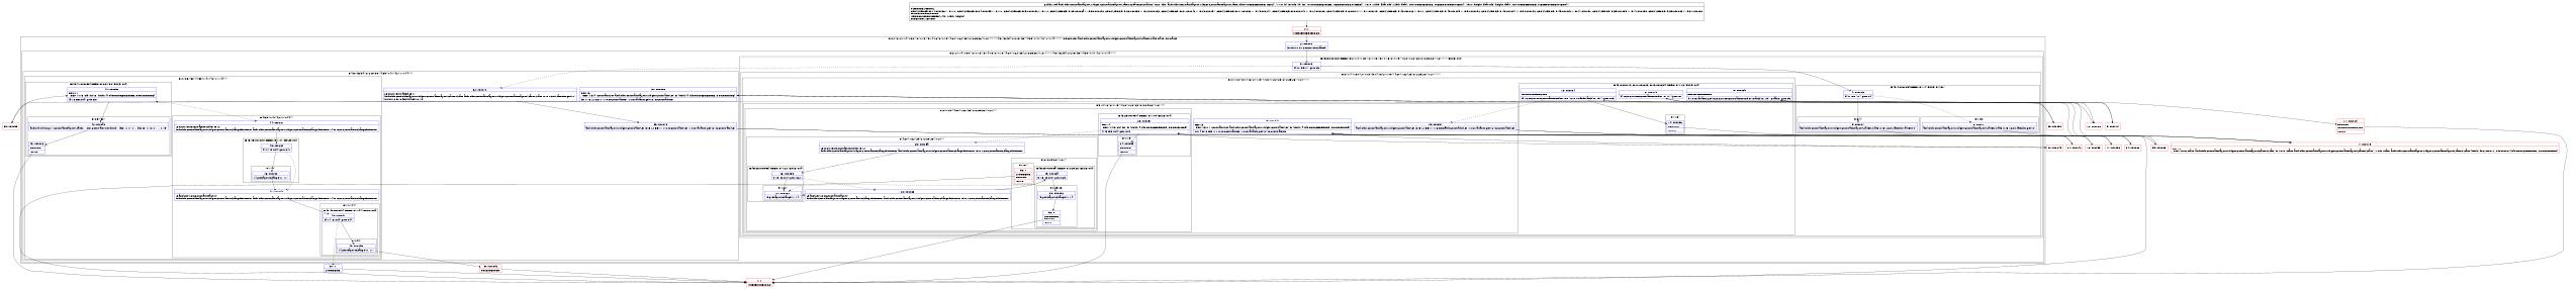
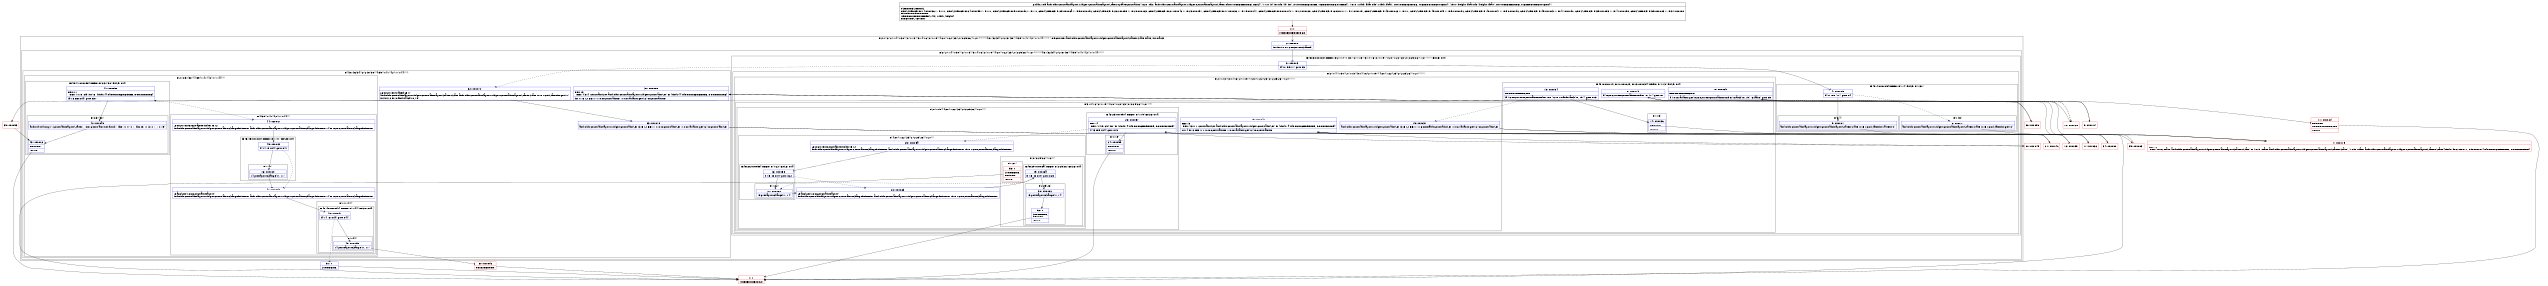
  digraph {
    node [color=blue shape=record]
    edge [arrowhead=normal]
    n1 [label="{5\:\ 0x0007|androidx.constraintlayout.widget.ConstraintLayoutStates$State r0 = r6.mStateList.valueAt(0)\l}"]
    n2 [label="{6\:\ 0x0011|androidx.constraintlayout.widget.ConstraintLayoutStates$State r0 = r6.mStateList.get(r0)\l}"]
    n3 [label="{4\:\ 0x0005|if (r7 == (\-1)) goto L4\l}"]
    n4 [label="{14\:\ 0x0036|RETURN\l|return\l}"]
    n5 [label="{8\:\ 0x001b|if (r6.mCurrentConstraintNumber != (\-1)) goto L7\l}"]
-   n6 [label="{10\:\ 0x002b|ADDED_TO_ENTER\l|if (r0.mVariants.get(r6.mCurrentConstraintNumber).match(r8, r9) != false) goto L9\l}"]
+   n6 [label="{10\:\ 0x002b|ADDED_TO_REGION\l|if (r0.mVariants.get(r6.mCurrentConstraintNumber).match(r8, r9) != false) goto L9\l}"]
    n7 [label="{13\:\ 0x0034|ADDED_TO_REGION\l|if (r6.mCurrentConstraintNumber == (r2 = r0.findMatch(r8, r9))) goto L13\l}"]
    n8 [label="{24\:\ 0x0059|RETURN\l|return\l}"]
    n9 [label="{23\:\ 0x0057|PHI: r4 \l  PHI: (r4v9 'cid' int) =  binds: [] A[DONT_GENERATE, DONT_INLINE]\l|if (r3 == null) goto L19\l}"]
    n10 [label="{27\:\ 0x0060|r5.preLayoutChange(\-1, r4)\l}"]
    n11 [label="{26\:\ 0x005e|if (r5 != null) goto L22\l}"]
    n12 [label="{30\:\ 0x006c|r5.postLayoutChange(\-1, r4)\l}"]
    n13 [label="{52\:\ ?|SYNTHETIC\lRETURN\l|return\l}"]
    n14 [label="{29\:\ 0x006a|if (r5 != null) goto L25\l}"]
    n15 [color=red label="{53\:\ ?|SYNTHETIC\lRETURN\l|return\l}"]
    n16 [label="{25\:\ 0x005a|r6.mCurrentConstraintNumber = r2\landroidx.constraintlayout.widget.ConstraintsChangedListener androidx.constraintlayout.widget.ConstraintsChangedListener r5 = r6.mConstraintsChangedListener\l}"]
    n17 [label="{28\:\ 0x0063|r3.applyTo(r6.mConstraintLayout)\landroidx.constraintlayout.widget.ConstraintsChangedListener androidx.constraintlayout.widget.ConstraintsChangedListener r5 = r6.mConstraintsChangedListener\l}"]
    n18 [label="{15\:\ 0x0037|androidx.constraintlayout.widget.ConstraintSet r3 = r2 == \-1 ? r6.mDefaultConstraintSet : r0.mVariants.get(r2).mConstraintSet\l}"]
    n19 [label="{19\:\ 0x0047|PHI: r3 \l  PHI: (r3v11 'constraintSet' androidx.constraintlayout.widget.ConstraintSet) =  binds: [] A[DONT_GENERATE, DONT_INLINE]\l|int r4 = r2 == \-1 ? r0.mConstraintID : r0.mVariants.get(r2).mConstraintID\l}"]
    n20 [label="{3\:\ 0x0003|if (r0 == r7) goto L3\l}"]
    n21 [label="{42\:\ 0x00a0|android.util.Log.v(\"ConstraintLayoutStates\", \"NO Constraint set found ! id=\" + r7 + \", dim =\" + r8 + \", \" + r9)\l}"]
    n22 [label="{43\:\ 0x00c6|RETURN\l|return\l}"]
    n23 [label="{41\:\ 0x009e|PHI: r1 \l  PHI: (r1v5 'cid' int) =  binds: [] A[DONT_GENERATE, DONT_INLINE]\l|if (r3 == null) goto L37\l}"]
    n24 [label="{46\:\ 0x00cd|r4.preLayoutChange(r7, r1)\l}"]
    n25 [label="{45\:\ 0x00cb|if (r4 != null) goto L41\l}"]
    n26 [label="{49\:\ 0x00d9|r4.postLayoutChange(r7, r1)\l}"]
    n27 [label="{48\:\ 0x00d7|if (r4 != null) goto L44\l}"]
    n28 [label="{44\:\ 0x00c7|r6.mCurrentConstraintNumber = r2\landroidx.constraintlayout.widget.ConstraintsChangedListener androidx.constraintlayout.widget.ConstraintsChangedListener r4 = r6.mConstraintsChangedListener\l}"]
    n29 [label="{47\:\ 0x00d0|r3.applyTo(r6.mConstraintLayout)\landroidx.constraintlayout.widget.ConstraintsChangedListener androidx.constraintlayout.widget.ConstraintsChangedListener r4 = r6.mConstraintsChangedListener\l}"]
    n30 [label="{32\:\ 0x0070|r6.mCurrentStateId = r7\landroidx.constraintlayout.widget.ConstraintLayoutStates$State androidx.constraintlayout.widget.ConstraintLayoutStates.State r0 = r6.mStateList.get(r7)\lint int r2 = r0.findMatch(r8, r9)\l}"]
    n31 [label="{33\:\ 0x007e|androidx.constraintlayout.widget.ConstraintSet r3 = r2 == \-1 ? r0.mConstraintSet : r0.mVariants.get(r2).mConstraintSet\l}"]
    n32 [label="{37\:\ 0x008e|PHI: r3 \l  PHI: (r3v4 'constraintSet' androidx.constraintlayout.widget.ConstraintSet) =  binds: [] A[DONT_GENERATE, DONT_INLINE]\l|int r1 = r2 == \-1 ? r0.mConstraintID : r0.mVariants.get(r2).mConstraintID\l}"]
    n33 [label="{2\:\ 0x0000|int int r0 = r6.mCurrentStateId\l}"]
    n34 [color=red label="{7\:\ 0x0019|PHI: r0 \l  PHI: (r0v6 'state' androidx.constraintlayout.widget.ConstraintLayoutStates$State) = (r0v5 'state' androidx.constraintlayout.widget.ConstraintLayoutStates$State), (r0v9 'state' androidx.constraintlayout.widget.ConstraintLayoutStates$State) binds: [B:6:0x0011, B:5:0x0007] A[DONT_GENERATE, DONT_INLINE]\l}"]
    n35 [color=red label="{1\:\ ?|MTH_EXIT_BLOCK\l}"]
    n36 [color=red label="{9\:\ 0x001d}"]
    n37 [color=red label="{12\:\ 0x002e}"]
    n38 [color=red label="{11\:\ 0x002d|RETURN\lADDED_TO_REGION\l|return\l}"]
    n39 [color=red label="{16\:\ 0x0039}"]
    n40 [color=red label="{17\:\ 0x003c}"]
    n41 [color=red label="{20\:\ 0x0049}"]
    n42 [color=red label="{21\:\ 0x004c}"]
    n43 [color=red label="{50\:\ 0x00dc|ORIG_RETURN\l}"]
    n44 [label="{51\:\ ?|SYNTHETIC\l}"]
    n45 [color=red label="{34\:\ 0x0080}"]
    n46 [color=red label="{35\:\ 0x0083}"]
    n47 [color=red label="{38\:\ 0x0090}"]
    n48 [color=red label="{39\:\ 0x0093}"]
    n49 [color=red label="{0\:\ ?|MTH_ENTER_BLOCK\l}"]
    n50 [label="{public void androidx.constraintlayout.widget.ConstraintLayoutStates.updateConstraints((r6v0 'this' androidx.constraintlayout.widget.ConstraintLayoutStates A[IMMUTABLE_TYPE, THIS]), (r7v0 'id' int A[D('id' int), IMMUTABLE_TYPE, METHOD_ARGUMENT]), (r8v0 'width' float A[D('width' float), IMMUTABLE_TYPE, METHOD_ARGUMENT]), (r9v0 'height' float A[D('height' float), IMMUTABLE_TYPE, METHOD_ARGUMENT]))  | USE_LINES_HINTS\lCROSS_EDGE: B:14:0x0036 \-\> B:1:?, CROSS_EDGE: B:24:0x0059 \-\> B:1:?, CROSS_EDGE: B:50:0x00dc \-\> B:1:?, CROSS_EDGE: B:29:0x006a \-\> B:50:0x00dc, CROSS_EDGE: B:26:0x005e \-\> B:28:0x0063, CROSS_EDGE: B:21:0x004c \-\> B:23:0x0057, CROSS_EDGE: B:17:0x003c \-\> B:19:0x0047, CROSS_EDGE: B:8:0x001b \-\> B:12:0x002e, CROSS_EDGE: B:6:0x0011 \-\> B:7:0x0019, CROSS_EDGE: B:43:0x00c6 \-\> B:1:?, CROSS_EDGE: B:49:0x00d9 \-\> B:50:0x00dc, CROSS_EDGE: B:48:0x00d7 \-\> B:50:0x00dc, CROSS_EDGE: B:45:0x00cb \-\> B:47:0x00d0, CROSS_EDGE: B:39:0x0093 \-\> B:41:0x009e, CROSS_EDGE: B:35:0x0083 \-\> B:37:0x008e\lINLINE_NOT_NEEDED\lMETHOD_PARAMETERS: [id, width, height]\lTYPE_VARS: EMPTY\l}" color=""]
    subgraph cluster_1 {
      label="R(2:1|(2:(2:(1:4)(1:30)|(2:(1:13)|(3:14|16|(2:(1:19)|(4:20|(1:22)|23|(2:(2:25|26)|(1:27)))))))|(4:31|32|34|(2:(2:37|38)|(4:39|(1:41)|42|(1:(1:44))))))) | DECL_VAR: androidx.constraintlayout.widget.ConstraintLayoutStates$State state, int match\l"
      n33
      subgraph cluster_2 {
        label="R(2:(2:(1:4)(1:30)|(2:(1:13)|(3:14|16|(2:(1:19)|(4:20|(1:22)|23|(2:(2:25|26)|(1:27)))))))|(4:31|32|34|(2:(2:37|38)|(4:39|(1:41)|42|(1:(1:44))))))"
        subgraph cluster_3 {
          label="IF [B:3:0x0003] THEN: R(2:(1:4)(1:30)|(2:(1:13)|(3:14|16|(2:(1:19)|(4:20|(1:22)|23|(2:(2:25|26)|(1:27))))))) ELSE: null"
          n20
          subgraph cluster_4 {
            label="R(2:(1:4)(1:30)|(2:(1:13)|(3:14|16|(2:(1:19)|(4:20|(1:22)|23|(2:(2:25|26)|(1:27)))))))"
            subgraph cluster_5 {
              label="IF [B:4:0x0005] THEN: R(1:4) ELSE: R(1:30)"
              n3
              subgraph cluster_6 {
                label="R(6:4)"
                n1
              }
              subgraph cluster_7 {
                label="R(1:30)"
                n2
              }
            }
            subgraph cluster_8 {
              label="R(2:(1:13)|(3:14|16|(2:(1:19)|(4:20|(1:22)|23|(2:(2:25|26)|(1:27))))))"
              subgraph cluster_9 {
                label="IF [B:8:0x001b, B:10:0x002b, B:13:0x0034] THEN: R(1:13) ELSE: null"
                n5
                n6
                n7
                subgraph cluster_10 {
                  label="R(1:13)"
                  n4
                }
              }
              subgraph cluster_11 {
                label="R(3:14|16|(2:(1:19)|(4:20|(1:22)|23|(2:(2:25|26)|(1:27)))))"
                n18
                n19
                subgraph cluster_12 {
                  label="R(2:(1:19)|(4:20|(1:22)|23|(2:(2:25|26)|(1:27))))"
                  subgraph cluster_13 {
                    label="IF [B:23:0x0057] THEN: R(1:19) ELSE: null"
                    n9
                    subgraph cluster_14 {
                      label="R(1:19)"
                      n8
                    }
                  }
                  subgraph cluster_15 {
                    label="R(4:20|(1:22)|23|(2:(2:25|26)|(1:27)))"
                    n16
                    n17
                    subgraph cluster_16 {
                      label="IF [B:26:0x005e] THEN: R(1:22) ELSE: null"
                      n11
                      subgraph cluster_17 {
                        label="R(1:22)"
                        n10
                      }
                    }
                    subgraph cluster_18 {
                      label="R(2:(2:25|26)|(1:27))"
                      subgraph cluster_19 {
                        label="IF [B:29:0x006a] THEN: R(2:25|26) ELSE: null"
                        n14
                        subgraph cluster_20 {
                          label="R(2:25|26)"
                          n12
                          n13
                        }
                      }
                      subgraph cluster_21 {
                        label="R(1:27)"
                        n15
                      }
                    }
                  }
                }
              }
            }
          }
        }
        subgraph cluster_22 {
          label="R(4:31|32|34|(2:(2:37|38)|(4:39|(1:41)|42|(1:(1:44)))))"
          n30
          n31
          n32
          subgraph cluster_23 {
            label="R(2:(2:37|38)|(4:39|(1:41)|42|(1:(1:44))))"
            subgraph cluster_24 {
              label="IF [B:41:0x009e] THEN: R(2:37|38) ELSE: null"
              n23
              subgraph cluster_25 {
                label="R(2:37|38)"
                n21
                n22
              }
            }
            subgraph cluster_26 {
              label="R(4:39|(1:41)|42|(1:(1:44)))"
              n28
              n29
              subgraph cluster_27 {
                label="IF [B:45:0x00cb] THEN: R(1:41) ELSE: null"
                n25
                subgraph cluster_28 {
                  label="R(1:41)"
                  n24
                }
              }
              subgraph cluster_29 {
                label="R(1:(1:44))"
                subgraph cluster_30 {
                  label="IF [B:48:0x00d7] THEN: R(1:44) ELSE: null"
                  n27
                  subgraph cluster_31 {
                    label="R(1:44)"
                    n26
                  }
                }
              }
            }
          }
        }
      }
    }
    n1 -> n34
    n2 -> n34 [arrowhead=tee]
    n3 -> n1
    n3 -> n2 [style=dashed]
    n4 -> n35
    n5 -> n36
    n5 -> n37 [arrowhead=vee style=dashed]
    n6 -> n37 [arrowhead=tee style=dashed]
    n6 -> n38 [arrowhead=tee]
    n7 -> n4 [arrowhead=vee]
    n7 -> n18 [arrowhead=tee style=dashed]
    n8 -> n35
    n9 -> n8 [arrowhead=tee]
    n9 -> n16 [arrowhead=tee style=dashed]
    n10 -> n17
    n11 -> n10
    n11 -> n17 [arrowhead=vee style=dashed]
    n12 -> n13 [arrowhead=vee]
    n13 -> n35 [arrowhead=vee]
    n14 -> n10 [style=dashed]
    n14 -> n12 [arrowhead=vee]
    n15 -> n35 [arrowhead=vee]
    n16 -> n11 [arrowhead=tee]
    n17 -> n14 [arrowhead=vee]
    n18 -> n39 [arrowhead=tee]
    n18 -> n40 [arrowhead=vee]
    n19 -> n41
    n19 -> n42
    n20 -> n3 [arrowhead=tee]
    n20 -> n30 [arrowhead=tee style=dashed]
    n21 -> n22 [arrowhead=vee]
    n22 -> n35
    n23 -> n21
    n23 -> n28 [arrowhead=vee style=dashed]
    n24 -> n29 [arrowhead=tee]
    n25 -> n24
    n25 -> n29 [arrowhead=tee style=dashed]
    n26 -> n43 [arrowhead=tee]
    n27 -> n26 [arrowhead=vee]
    n27 -> n44 [arrowhead=tee style=dashed]
    n28 -> n25
    n29 -> n27 [arrowhead=tee]
    n30 -> n31 [arrowhead=vee]
    n31 -> n45
    n31 -> n46
    n32 -> n47
    n32 -> n48
    n33 -> n20 [arrowhead=tee]
    n34 -> n5 [arrowhead=vee]
    n36 -> n6 [arrowhead=vee]
    n37 -> n7 [arrowhead=tee]
    n38 -> n35 [arrowhead=tee]
    n39 -> n19
    n40 -> n19 [arrowhead=tee]
    n41 -> n9 [arrowhead=tee]
    n42 -> n9 [arrowhead=vee]
    n43 -> n35
    n44 -> n35
    n45 -> n32
    n46 -> n32
    n47 -> n23
-   n48 -> n23
+   n48 -> n22
    n49 -> n33 [arrowhead=vee]
    n50 -> n49
  }
